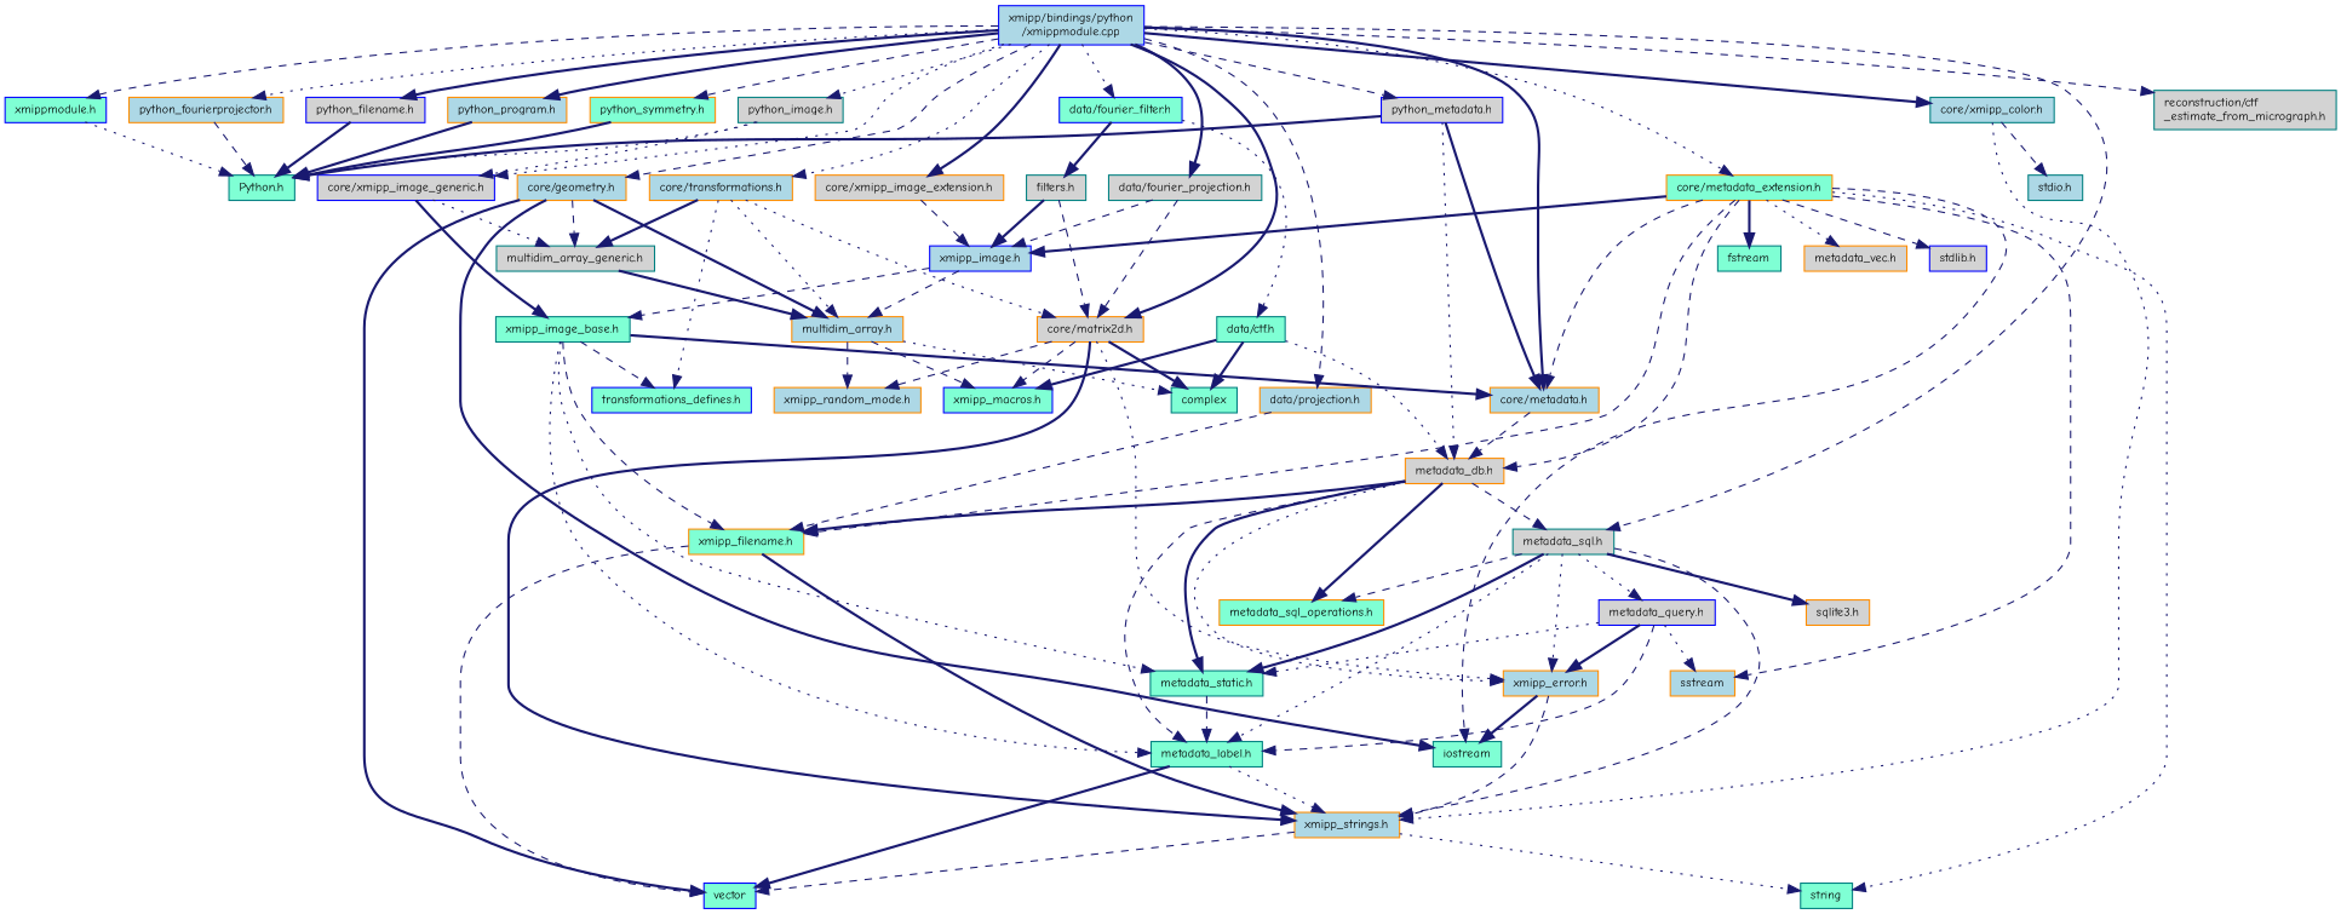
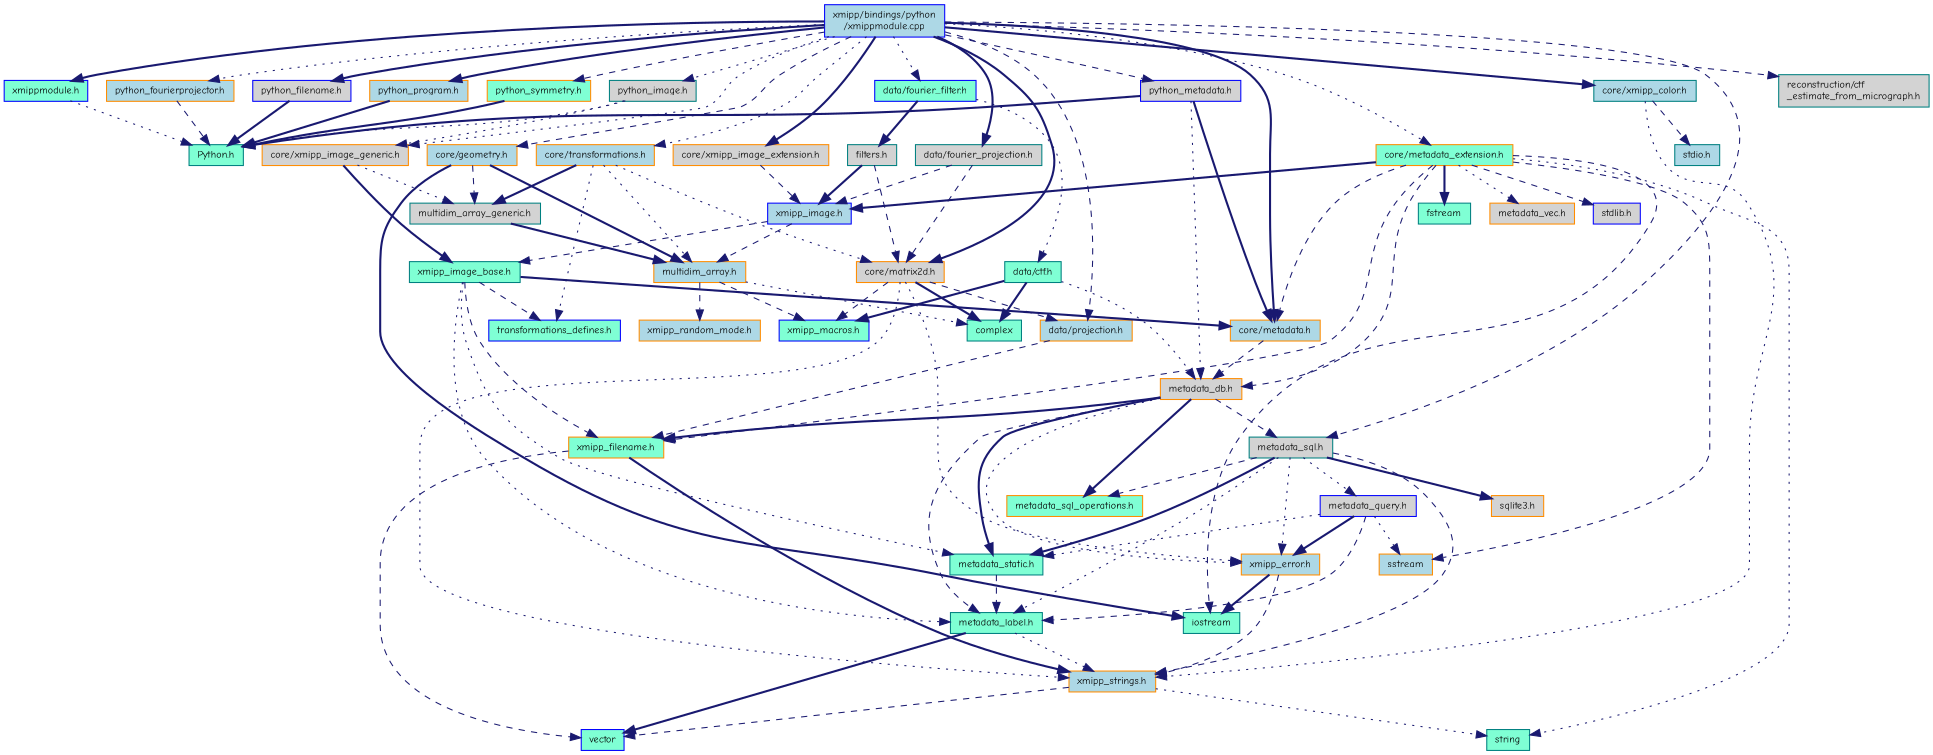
  digraph {
    fontname="Comic Neue"
    node [color=darkorange fillcolor=aquamarine fontname="Comic Neue" fontsize=10 shape=record style=filled]
    edge [color=midnightblue fontname="Comic Neue" fontsize=10 labelfontname=Helvetica labelfontsize=10 style=dashed]
    n1 [color=blue fillcolor=lightblue fontcolor=black height=0.2 label="xmipp/bindings/python\l/xmippmodule.cpp" width=0.4]
    n2 [color=blue height=0.2 label="xmippmodule.h" width=0.4]
    n3 [fillcolor=lightblue height=0.2 label="core/geometry.h" width=0.4]
    n4 [fillcolor=lightgrey height=0.2 label="core/matrix2d.h" width=0.4]
    n5 [fillcolor=lightblue height=0.2 label="core/metadata.h" width=0.4]
    n6 [color=teal fillcolor=lightgrey height=0.2 label="metadata_sql.h" width=0.4]
    n7 [height=0.2 label="core/metadata_extension.h" width=0.4]
    n8 [fillcolor=lightblue height=0.2 label="core/transformations.h" width=0.4]
-   n9 [color=blue fillcolor=lightgrey height=0.2 label="core/xmipp_image_generic.h" width=0.4]
+   n9 [fillcolor=lightgrey height=0.2 label="core/xmipp_image_generic.h" width=0.4]
    n10 [fillcolor=lightgrey height=0.2 label="core/xmipp_image_extension.h" width=0.4]
    n11 [color=teal fillcolor=lightblue height=0.2 label="core/xmipp_color.h" width=0.4]
    n12 [color=blue height=0.2 label="data/fourier_filter.h" width=0.4]
    n13 [color=teal fillcolor=lightgrey height=0.2 label="data/fourier_projection.h" width=0.4]
    n14 [fillcolor=lightblue height=0.2 label="data/projection.h" width=0.4]
    n15 [fillcolor=lightblue height=0.2 label="python_fourierprojector.h" width=0.4]
    n16 [color=blue fillcolor=lightgrey height=0.2 label="python_filename.h" width=0.4]
    n17 [color=teal fillcolor=lightgrey height=0.2 label="python_image.h" width=0.4]
    n18 [fillcolor=lightblue height=0.2 label="python_program.h" width=0.4]
    n19 [color=blue fillcolor=lightgrey height=0.2 label="python_metadata.h" width=0.4]
    n20 [height=0.2 label="python_symmetry.h" width=0.4]
    n21 [color=teal fillcolor=lightgrey height=0.2 label="reconstruction/ctf\l_estimate_from_micrograph.h" width=0.4]
    n22 [color=teal height=0.2 label="Python.h" width=0.4]
    n23 [fillcolor=lightblue height=0.2 label="multidim_array.h" width=0.4]
    n24 [color=teal fillcolor=lightgrey height=0.2 label="multidim_array_generic.h" width=0.4]
    n25 [color=blue height=0.2 label=vector width=0.4]
    n26 [color=teal height=0.2 label=iostream width=0.4]
    n27 [color=blue height=0.2 label="xmipp_macros.h" width=0.4]
    n28 [color=teal height=0.2 label=complex width=0.4]
    n29 [fillcolor=lightblue height=0.2 label="xmipp_random_mode.h" width=0.4]
    n30 [fillcolor=lightblue height=0.2 label="xmipp_error.h" width=0.4]
    n31 [fillcolor=lightblue height=0.2 label="xmipp_strings.h" width=0.4]
    n32 [fillcolor=lightgrey height=0.2 label="metadata_db.h" width=0.4]
    n33 [color=teal height=0.2 label="metadata_label.h" width=0.4]
    n34 [color=teal height=0.2 label="metadata_static.h" width=0.4]
    n35 [height=0.2 label="metadata_sql_operations.h" width=0.4]
    n36 [fillcolor=lightgrey height=0.2 label="sqlite3.h" width=0.4]
    n37 [color=blue fillcolor=lightgrey height=0.2 label="metadata_query.h" width=0.4]
    n38 [color=teal height=0.2 label=string width=0.4]
    n39 [height=0.2 label="xmipp_filename.h" width=0.4]
    n40 [fillcolor=lightblue height=0.2 label=sstream width=0.4]
    n41 [color=blue fillcolor=lightblue height=0.2 label="xmipp_image.h" width=0.4]
    n42 [fillcolor=lightgrey height=0.2 label="metadata_vec.h" width=0.4]
    n43 [color=blue fillcolor=lightgrey height=0.2 label="stdlib.h" width=0.4]
    n44 [color=teal height=0.2 label=fstream width=0.4]
    n45 [color=blue height=0.2 label="transformations_defines.h" width=0.4]
    n46 [color=teal height=0.2 label="xmipp_image_base.h" width=0.4]
    n47 [color=teal fillcolor=lightblue height=0.2 label="stdio.h" width=0.4]
    n48 [color=teal fillcolor=lightgrey height=0.2 label="filters.h" width=0.4]
    n49 [color=teal height=0.2 label="data/ctf.h" width=0.4]
-   n1 -> n2
+   n1 -> n2 [style=bold]
    n1 -> n3
    n1 -> n4 [style=bold]
    n1 -> n5 [style=bold]
    n1 -> n6
    n1 -> n7 [style=dotted]
    n1 -> n8 [style=dotted]
    n1 -> n9 [style=dotted]
    n1 -> n10 [style=bold]
    n1 -> n11 [style=bold]
    n1 -> n12 [style=dotted]
    n1 -> n13 [style=bold]
    n1 -> n14
    n1 -> n15 [style=dotted]
    n1 -> n16 [style=bold]
    n1 -> n17 [style=dotted]
    n1 -> n18 [style=bold]
    n1 -> n19
    n1 -> n20
    n1 -> n21
    n2 -> n22 [style=dotted]
    n3 -> n23 [style=bold]
    n3 -> n24
-   n3 -> n25 [style=bold]
    n3 -> n26 [style=bold]
    n4 -> n27
    n4 -> n28 [style=bold]
-   n4 -> n29
+   n4 -> n14
    n4 -> n30 [style=dotted]
-   n4 -> n31 [style=bold]
+   n4 -> n31 [style=dotted]
    n5 -> n32
    n6 -> n30 [style=dotted]
    n6 -> n31
    n6 -> n33 [style=dotted]
    n6 -> n34 [style=bold]
    n6 -> n35
    n6 -> n36 [style=bold]
    n6 -> n37 [style=dotted]
    n7 -> n5
    n7 -> n26
    n7 -> n32
    n7 -> n38 [style=dotted]
    n7 -> n39
    n7 -> n40
    n7 -> n41 [style=bold]
    n7 -> n42 [style=dotted]
    n7 -> n43
    n7 -> n44 [style=bold]
    n8 -> n4 [style=dotted]
    n8 -> n23 [style=dotted]
    n8 -> n24 [style=bold]
    n8 -> n45 [style=dotted]
    n9 -> n24 [style=dotted]
    n9 -> n46 [style=bold]
    n10 -> n41
    n11 -> n31 [style=dotted]
    n11 -> n47
    n12 -> n48 [style=bold]
    n12 -> n49 [style=dotted]
    n13 -> n4
    n13 -> n41
    n14 -> n39
    n15 -> n22
    n16 -> n22 [style=bold]
    n17 -> n9 [style=dotted]
    n17 -> n22 [style=dotted]
    n18 -> n22 [style=bold]
    n19 -> n5 [style=bold]
    n19 -> n22 [style=bold]
    n19 -> n32 [style=dotted]
    n20 -> n22 [style=bold]
    n23 -> n27
    n23 -> n28 [style=dotted]
    n23 -> n29
    n24 -> n23 [style=bold]
    n30 -> n26 [style=bold]
    n30 -> n31
    n31 -> n25
    n31 -> n38 [style=dotted]
    n32 -> n6
    n32 -> n30 [style=dotted]
    n32 -> n33
    n32 -> n34 [style=bold]
    n32 -> n35 [style=bold]
    n32 -> n39 [style=bold]
    n33 -> n25 [style=bold]
    n33 -> n31 [style=dotted]
    n34 -> n33
    n37 -> n30 [style=bold]
    n37 -> n33
    n37 -> n34 [style=dotted]
    n37 -> n40 [style=dotted]
    n39 -> n25
    n39 -> n31 [style=bold]
    n41 -> n23
    n41 -> n46
    n46 -> n5 [style=bold]
    n46 -> n33 [style=dotted]
    n46 -> n34 [style=dotted]
    n46 -> n39
    n46 -> n45
    n48 -> n4
    n48 -> n41 [style=bold]
    n49 -> n27 [style=bold]
    n49 -> n28 [style=bold]
    n49 -> n32 [style=dotted]
  }
